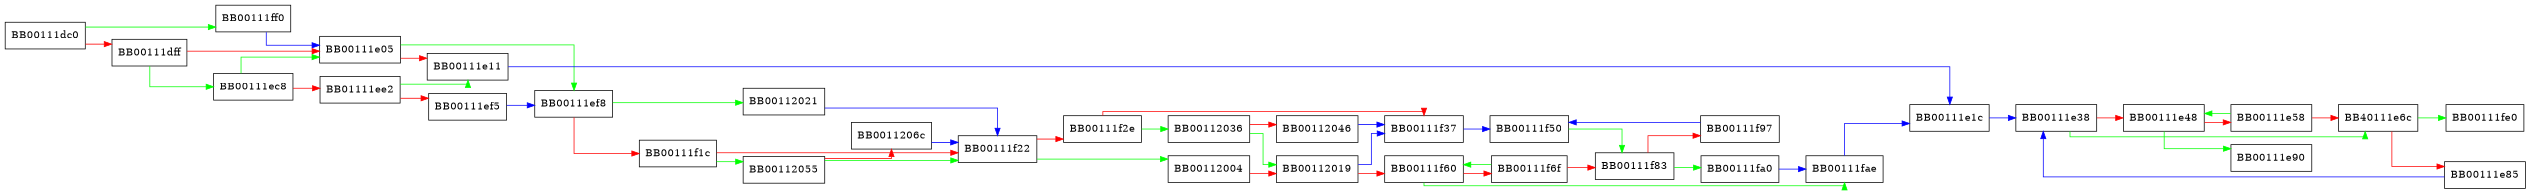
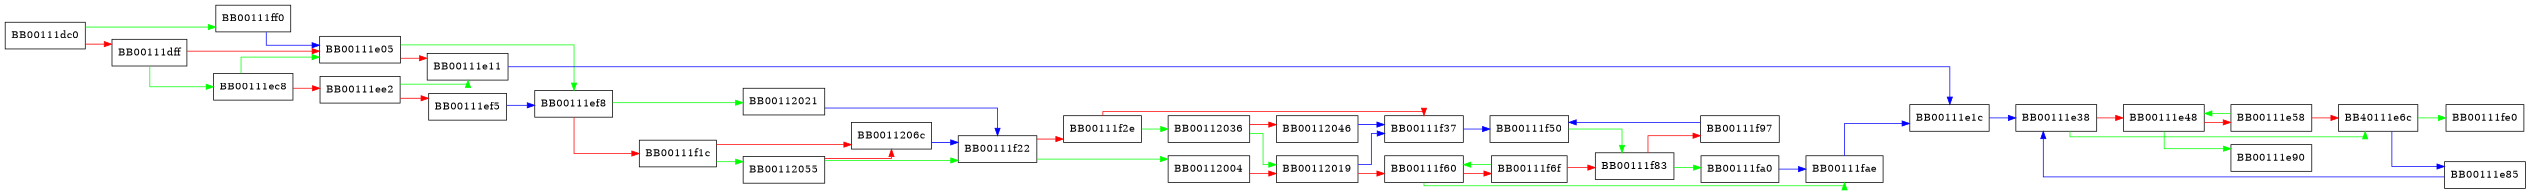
  digraph {
    rankdir=LR
    splines=ortho
    node [shape=box]
    edge [color=red]
    BB00111dc0
    BB00111ff0
    BB00111dff
    BB00111e05
    BB00111ec8
    BB00111ef8
    BB00111e11
-   BB00111ee2 [label=BB01111ee2]
+   BB00111ee2
    BB00111ef5
    BB00112021
    BB00111f1c
    BB00111e1c
    BB00111f22
    BB00112055
    BB00111e38
    n16 [label=BB40111e6c]
    BB00111e48
    BB00111fe0
    BB00111e85
    BB00111e90
    BB00111e58
    BB00112004
    BB00111f2e
    BB0011206c
    BB00112019
    BB00112036
    BB00111f37
    BB00111f60
    BB00112046
    BB00111f50
    BB00111f83
    BB00111fa0
    BB00111f97
    BB00111fae
    BB00111f6f
    BB00111dc0 -> BB00111ff0 [color=green]
    BB00111dc0 -> BB00111dff
    BB00111ff0 -> BB00111e05 [color=blue]
    BB00111dff -> BB00111e05
    BB00111dff -> BB00111ec8 [color=green]
    BB00111e05 -> BB00111ef8 [color=green]
    BB00111e05 -> BB00111e11
    BB00111ec8 -> BB00111e05 [color=green]
    BB00111ec8 -> BB00111ee2
    BB00111ef8 -> BB00112021 [color=green]
    BB00111ef8 -> BB00111f1c
    BB00111e11 -> BB00111e1c [color=blue]
    BB00111ee2 -> BB00111e11 [color=green]
    BB00111ee2 -> BB00111ef5
    BB00111ef5 -> BB00111ef8 [color=blue]
    BB00112021 -> BB00111f22 [color=blue]
-   BB00111f1c -> BB00111f22
+   BB00111f1c -> BB0011206c
    BB00111f1c -> BB00112055 [color=green]
    BB00111e1c -> BB00111e38 [color=blue]
    BB00111f22 -> BB00112004 [color=green]
    BB00111f22 -> BB00111f2e
    BB00112055 -> BB00111f22 [color=green]
    BB00112055 -> BB0011206c
    BB00111e38 -> n16 [color=green]
    BB00111e38 -> BB00111e48
    n16 -> BB00111fe0 [color=green]
-   n16 -> BB00111e85
+   n16 -> BB00111e85 [color=blue]
    BB00111e48 -> BB00111e90 [color=green]
    BB00111e48 -> BB00111e58
    BB00111e85 -> BB00111e38 [color=blue]
    BB00111e58 -> n16
    BB00111e58 -> BB00111e48 [color=green]
    BB00112004 -> BB00112019
    BB00111f2e -> BB00112036 [color=green]
    BB00111f2e -> BB00111f37
    BB0011206c -> BB00111f22 [color=blue]
    BB00112019 -> BB00111f37 [color=blue]
    BB00112019 -> BB00111f60
    BB00112036 -> BB00112019 [color=green]
    BB00112036 -> BB00112046
    BB00111f37 -> BB00111f50 [color=blue]
    BB00111f60 -> BB00111fae [color=green]
    BB00111f60 -> BB00111f6f
    BB00112046 -> BB00111f37 [color=blue]
    BB00111f50 -> BB00111f83 [color=green]
    BB00111f83 -> BB00111fa0 [color=green]
    BB00111f83 -> BB00111f97
    BB00111fa0 -> BB00111fae [color=blue]
    BB00111f97 -> BB00111f50 [color=blue]
    BB00111fae -> BB00111e1c [color=blue]
    BB00111f6f -> BB00111f60 [color=green]
    BB00111f6f -> BB00111f83
  }
